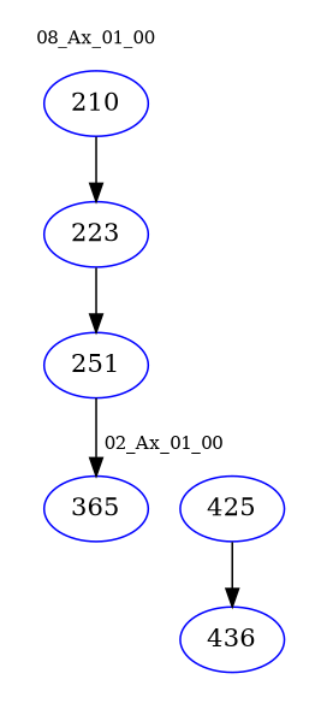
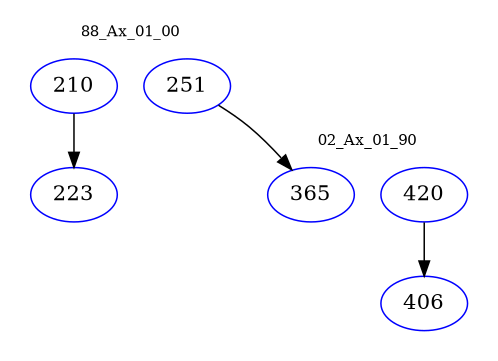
  digraph {
    node [color=blue]
    edge [color=black]
    n1 [label=223]
    n2 [label=210]
    n3 [label=251]
-   n4 [label=425]
+   n4 [label=420]
    n5 [label=365]
-   n6 [label=436]
+   n6 [label=406]
    subgraph cluster_1 {
      color=white
      fontsize=10
-     label="08_Ax_01_00"
+     label="88_Ax_01_00"
      n1
      n2
      n3
    }
    subgraph cluster_2 {
      color=white
      fontsize=10
-     label="02_Ax_01_00"
+     label="02_Ax_01_90"
      n4
      n5
      n6
    }
-   n1 -> n3
    n2 -> n1
    n3 -> n5
    n4 -> n6
  }
